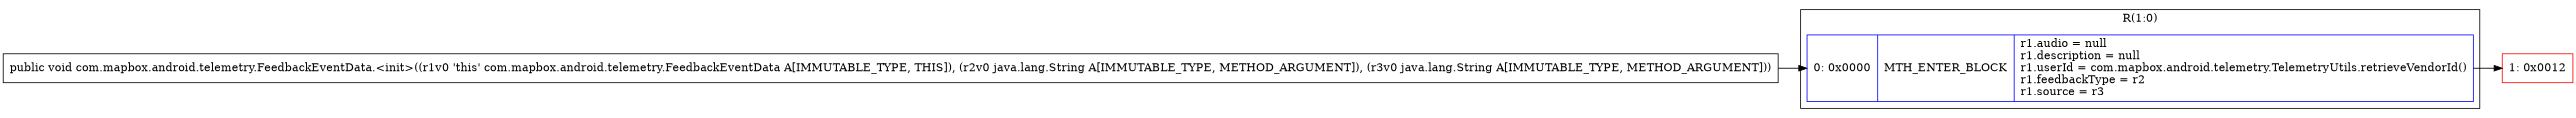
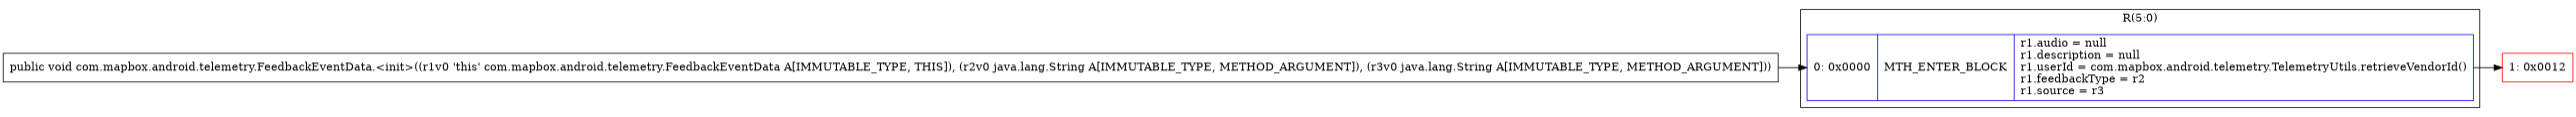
  digraph {
    rankdir=LR
    node [shape=record]
    n1 [color=blue label="{0\:\ 0x0000|MTH_ENTER_BLOCK\l|r1.audio = null\lr1.description = null\lr1.userId = com.mapbox.android.telemetry.TelemetryUtils.retrieveVendorId()\lr1.feedbackType = r2\lr1.source = r3\l}"]
    n2 [color=red label="{1\:\ 0x0012}"]
    n3 [label="{public void com.mapbox.android.telemetry.FeedbackEventData.\<init\>((r1v0 'this' com.mapbox.android.telemetry.FeedbackEventData A[IMMUTABLE_TYPE, THIS]), (r2v0 java.lang.String A[IMMUTABLE_TYPE, METHOD_ARGUMENT]), (r3v0 java.lang.String A[IMMUTABLE_TYPE, METHOD_ARGUMENT])) }"]
    subgraph cluster_1 {
-     label="R(1:0)"
+     label="R(5:0)"
      n1
    }
    n1 -> n2
    n3 -> n1
  }
